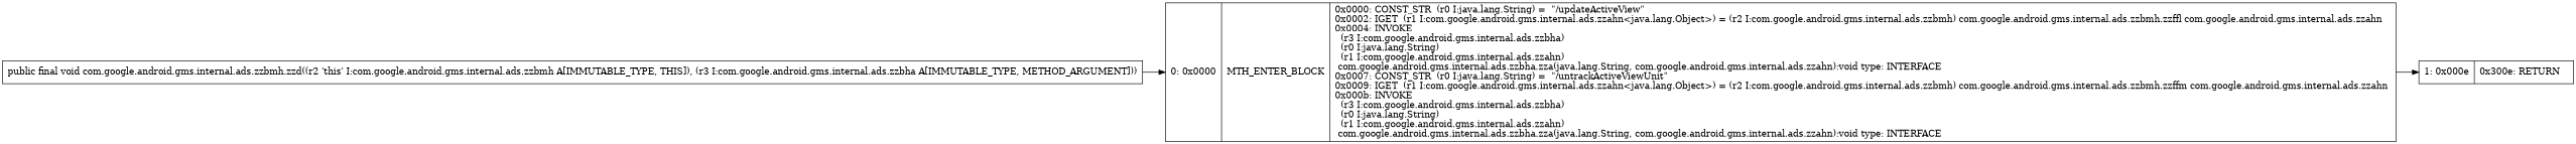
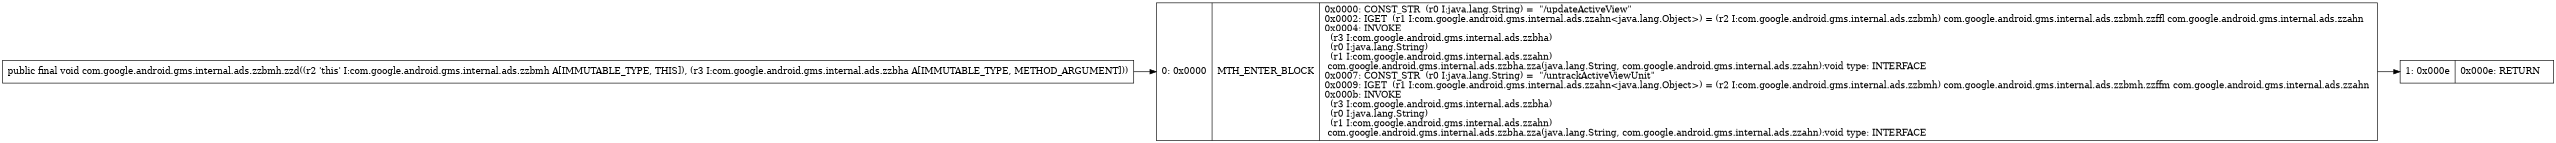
  digraph {
    rankdir=LR
    node [shape=record]
    n1 [label="{0\:\ 0x0000|MTH_ENTER_BLOCK\l|0x0000: CONST_STR  (r0 I:java.lang.String) =  \"\/updateActiveView\" \l0x0002: IGET  (r1 I:com.google.android.gms.internal.ads.zzahn\<java.lang.Object\>) = (r2 I:com.google.android.gms.internal.ads.zzbmh) com.google.android.gms.internal.ads.zzbmh.zzffl com.google.android.gms.internal.ads.zzahn \l0x0004: INVOKE  \l  (r3 I:com.google.android.gms.internal.ads.zzbha)\l  (r0 I:java.lang.String)\l  (r1 I:com.google.android.gms.internal.ads.zzahn)\l com.google.android.gms.internal.ads.zzbha.zza(java.lang.String, com.google.android.gms.internal.ads.zzahn):void type: INTERFACE \l0x0007: CONST_STR  (r0 I:java.lang.String) =  \"\/untrackActiveViewUnit\" \l0x0009: IGET  (r1 I:com.google.android.gms.internal.ads.zzahn\<java.lang.Object\>) = (r2 I:com.google.android.gms.internal.ads.zzbmh) com.google.android.gms.internal.ads.zzbmh.zzffm com.google.android.gms.internal.ads.zzahn \l0x000b: INVOKE  \l  (r3 I:com.google.android.gms.internal.ads.zzbha)\l  (r0 I:java.lang.String)\l  (r1 I:com.google.android.gms.internal.ads.zzahn)\l com.google.android.gms.internal.ads.zzbha.zza(java.lang.String, com.google.android.gms.internal.ads.zzahn):void type: INTERFACE \l}"]
-   n2 [label="{1\:\ 0x000e|0x300e: RETURN   \l}"]
+   n2 [label="{1\:\ 0x000e|0x000e: RETURN   \l}"]
    n3 [label="{public final void com.google.android.gms.internal.ads.zzbmh.zzd((r2 'this' I:com.google.android.gms.internal.ads.zzbmh A[IMMUTABLE_TYPE, THIS]), (r3 I:com.google.android.gms.internal.ads.zzbha A[IMMUTABLE_TYPE, METHOD_ARGUMENT])) }"]
    n1 -> n2
    n3 -> n1
  }
